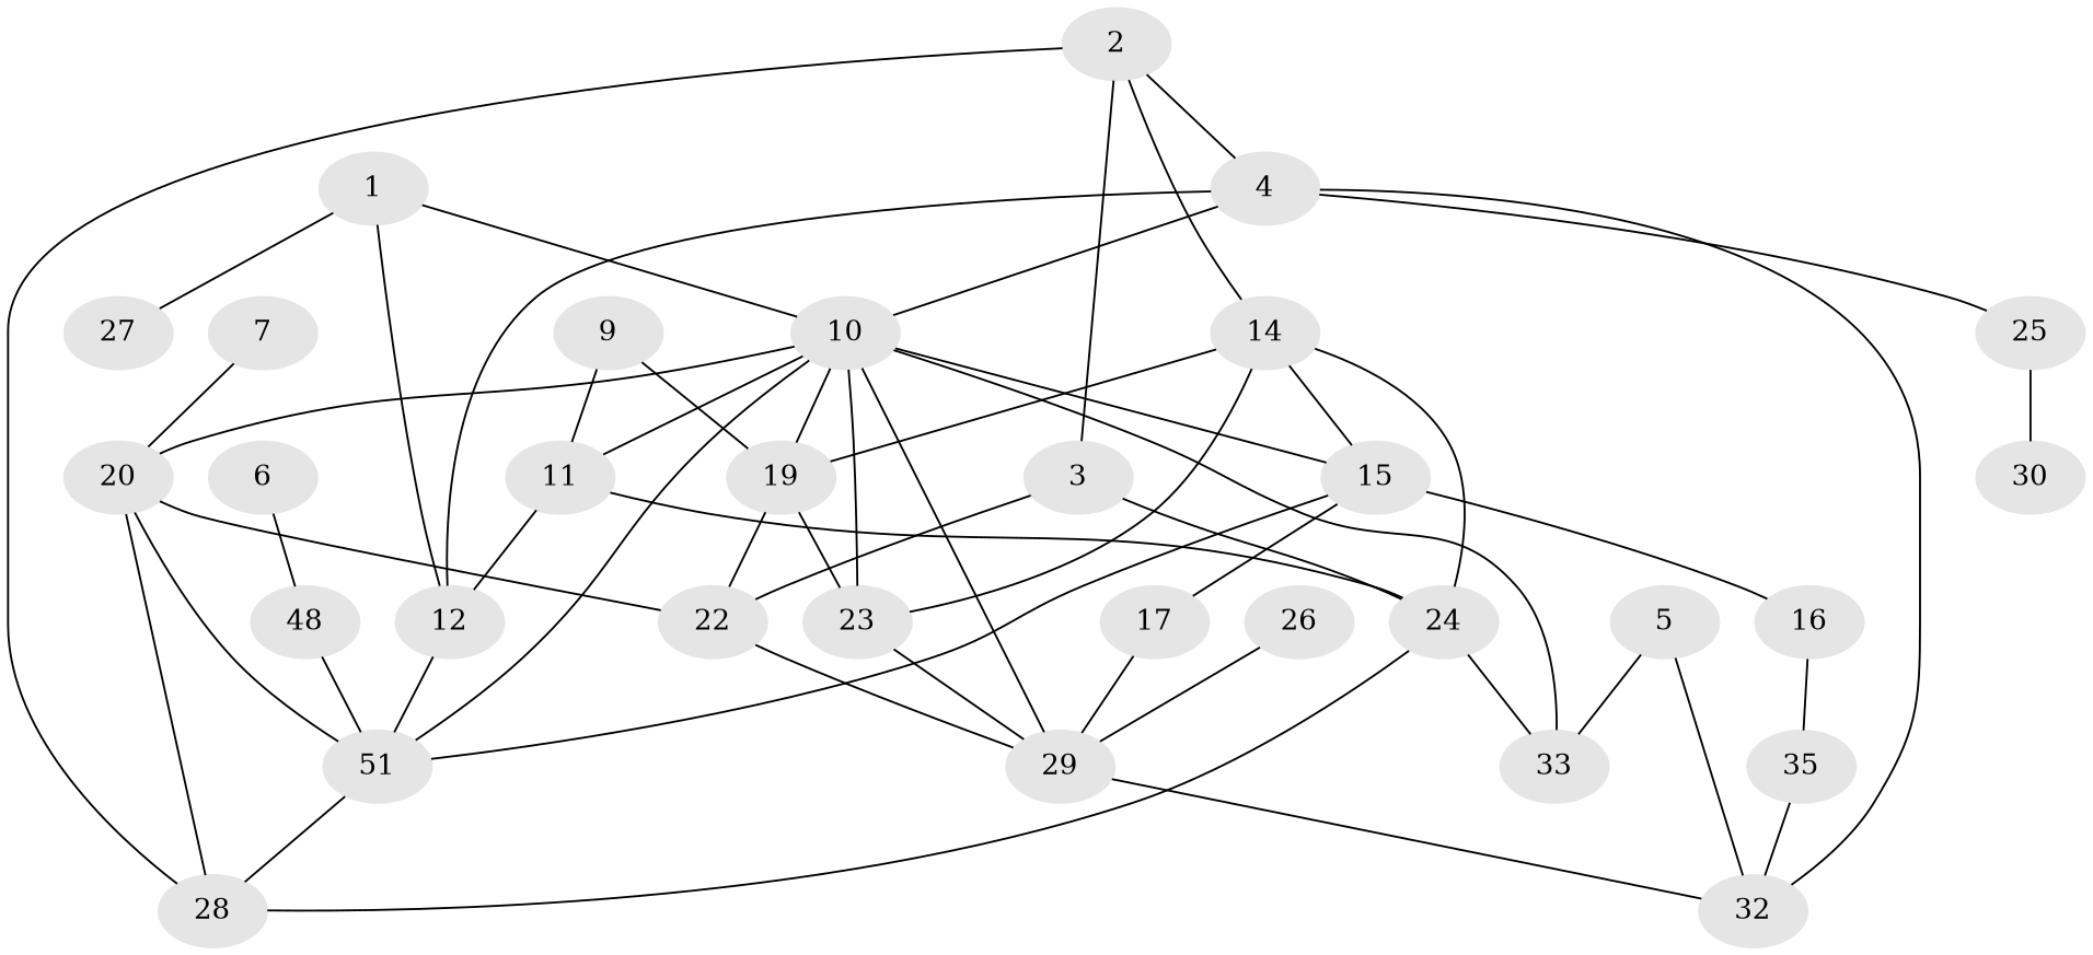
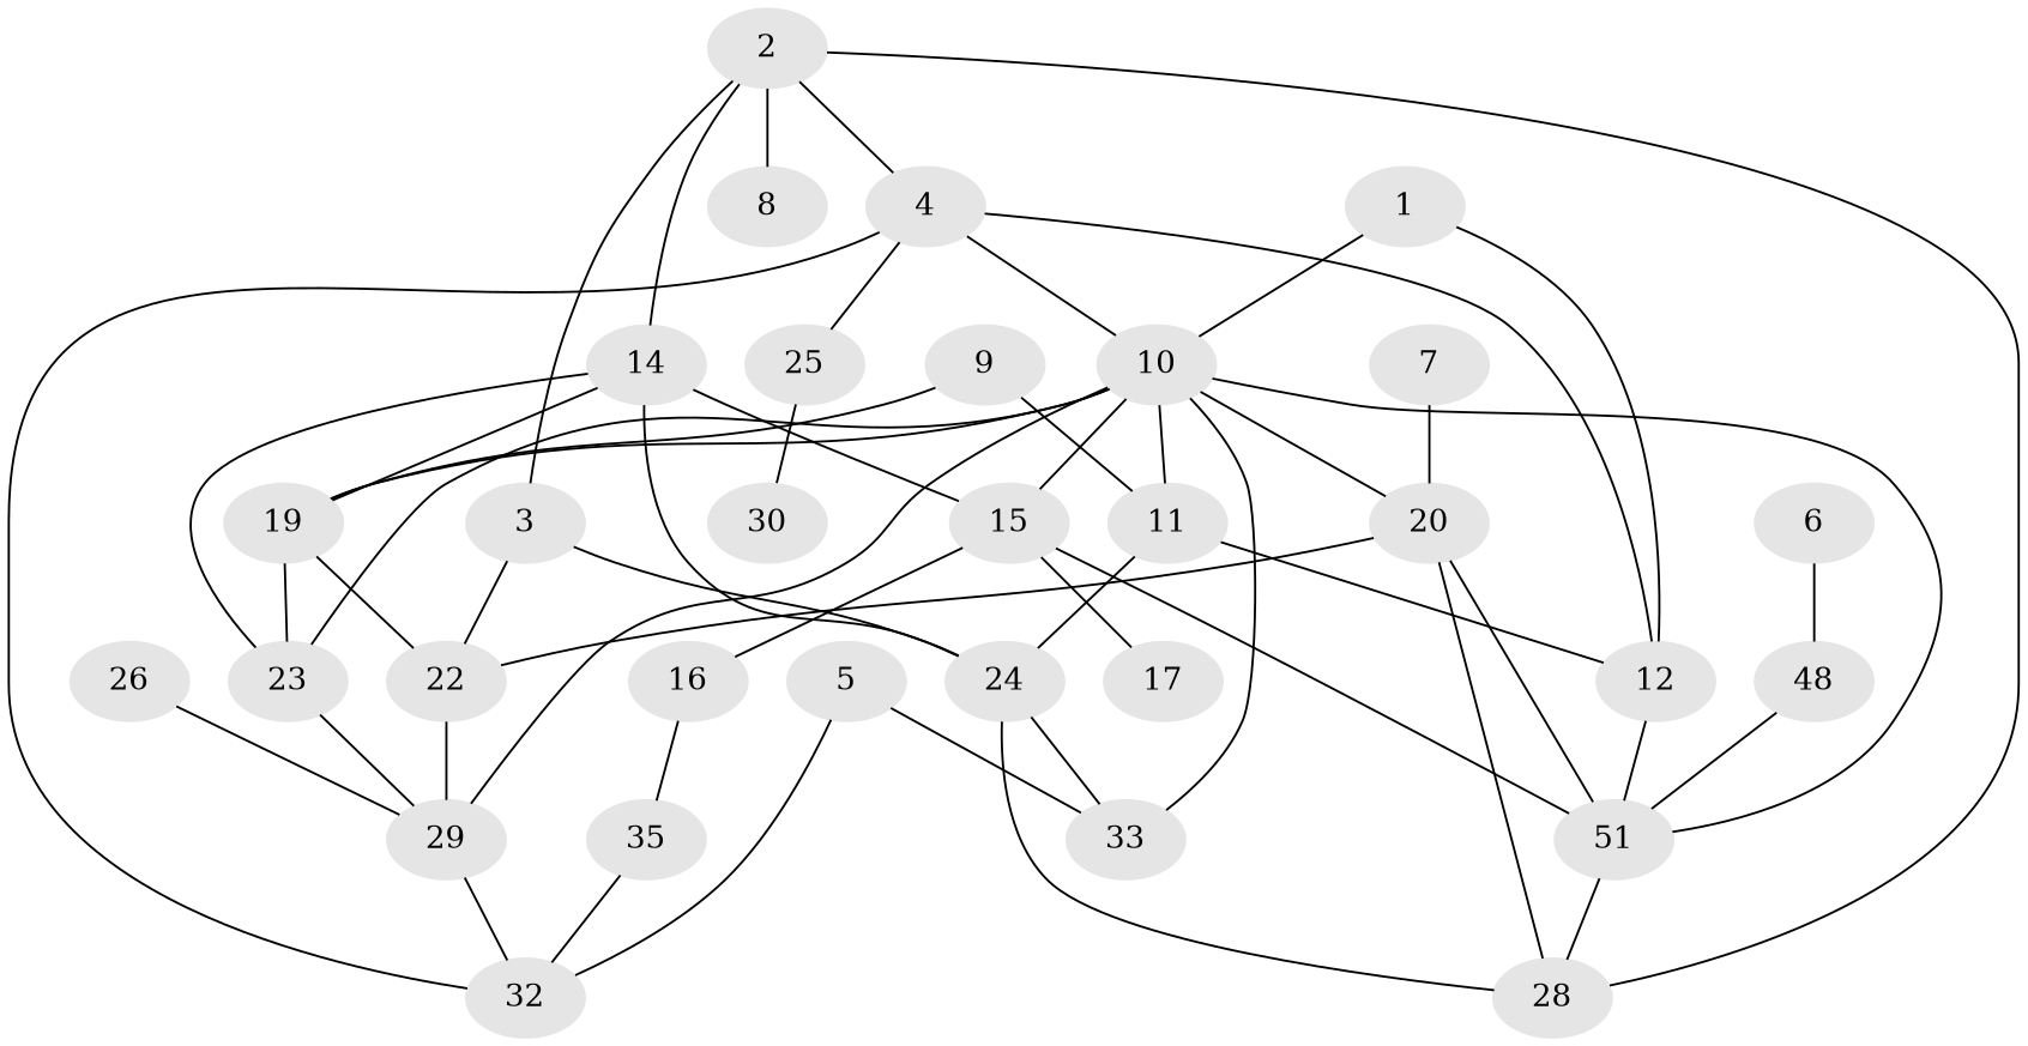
  graph {
    node [color=gray90 style=filled]
    edge [weight=1.0]
    1
    10
    12
-   27
    33
    11
    19
    15
    20
    n10 [label=51]
    23
    29
    2
    3
    4
+   8
    14
    28
    22
    24
    25
    32
    30
    5
    n25 [label=48]
    6
    7
    9
    16
    17
    n31 [label=35]
    26
    1 -- 10
    1 -- 12
-   1 -- 27
    10 -- 33
    10 -- 11
    10 -- 19
    10 -- 15
    10 -- 20
    10 -- n10
    10 -- 23
    10 -- 29
    12 -- n10
    11 -- 12
    11 -- 24
    19 -- 23
    19 -- 22 [weight=2.0]
    15 -- n10
    15 -- 16
    15 -- 17
    20 -- n10
    20 -- 28
    20 -- 22
    n10 -- 28
    23 -- 29
    29 -- 32
    2 -- 3
    2 -- 4
+   2 -- 8
    2 -- 14
    2 -- 28
    3 -- 22 [weight=2.0]
    3 -- 24
    4 -- 10
    4 -- 12
    4 -- 25
    4 -- 32
    14 -- 19
    14 -- 15
    14 -- 23
    14 -- 24
    22 -- 29
    24 -- 33
    24 -- 28
    25 -- 30 [weight=2.0]
    5 -- 33
    5 -- 32
    n25 -- n10
    6 -- n25
    7 -- 20
    9 -- 11
    9 -- 19
    16 -- n31
-   17 -- 29
    n31 -- 32
    26 -- 29
  }
